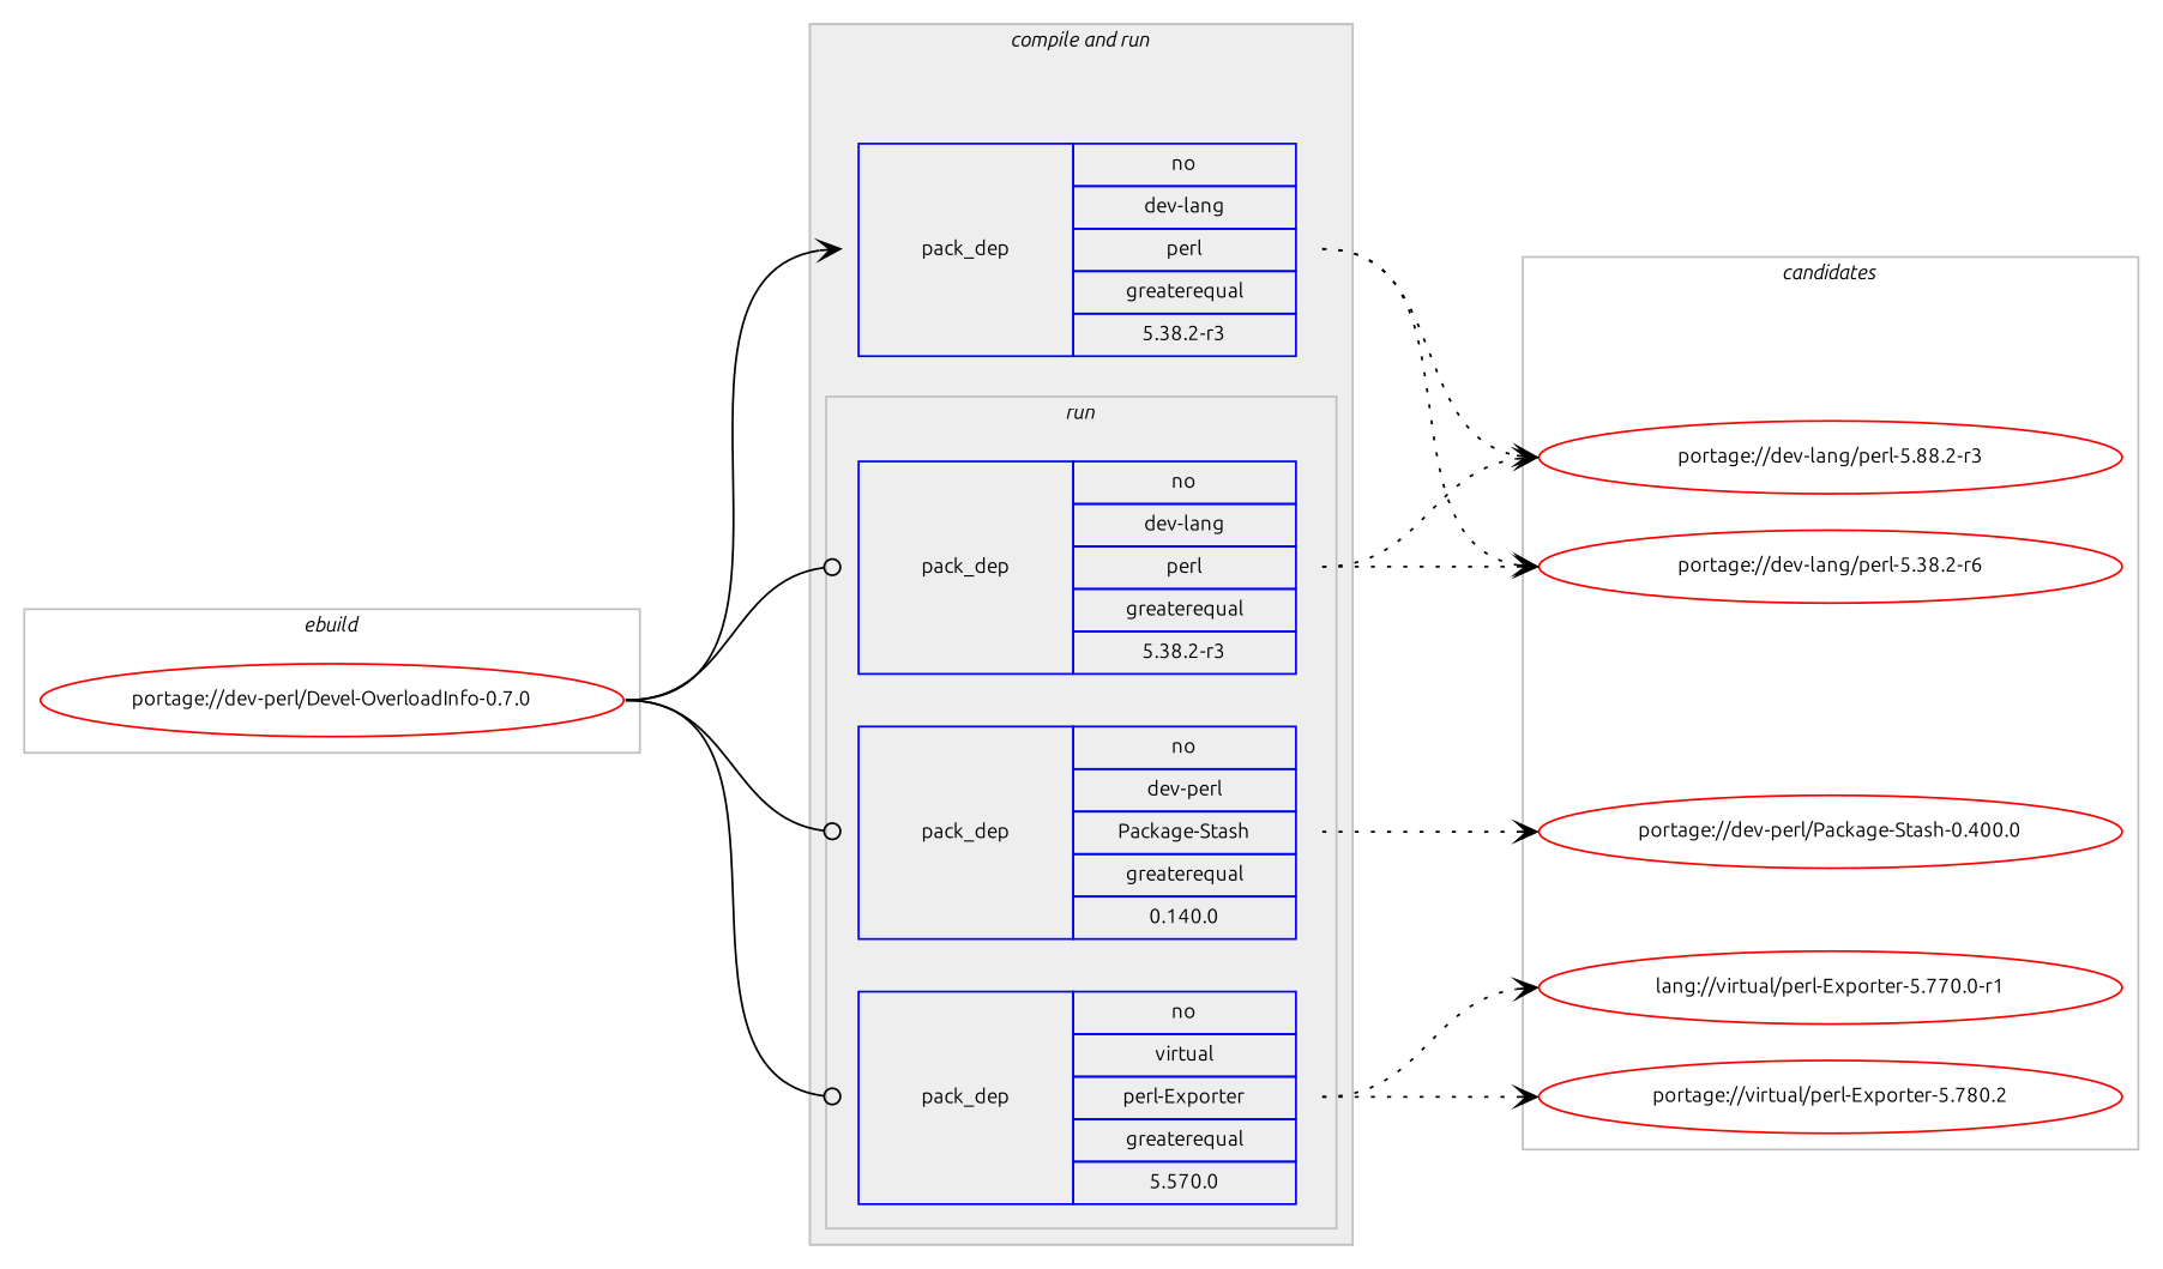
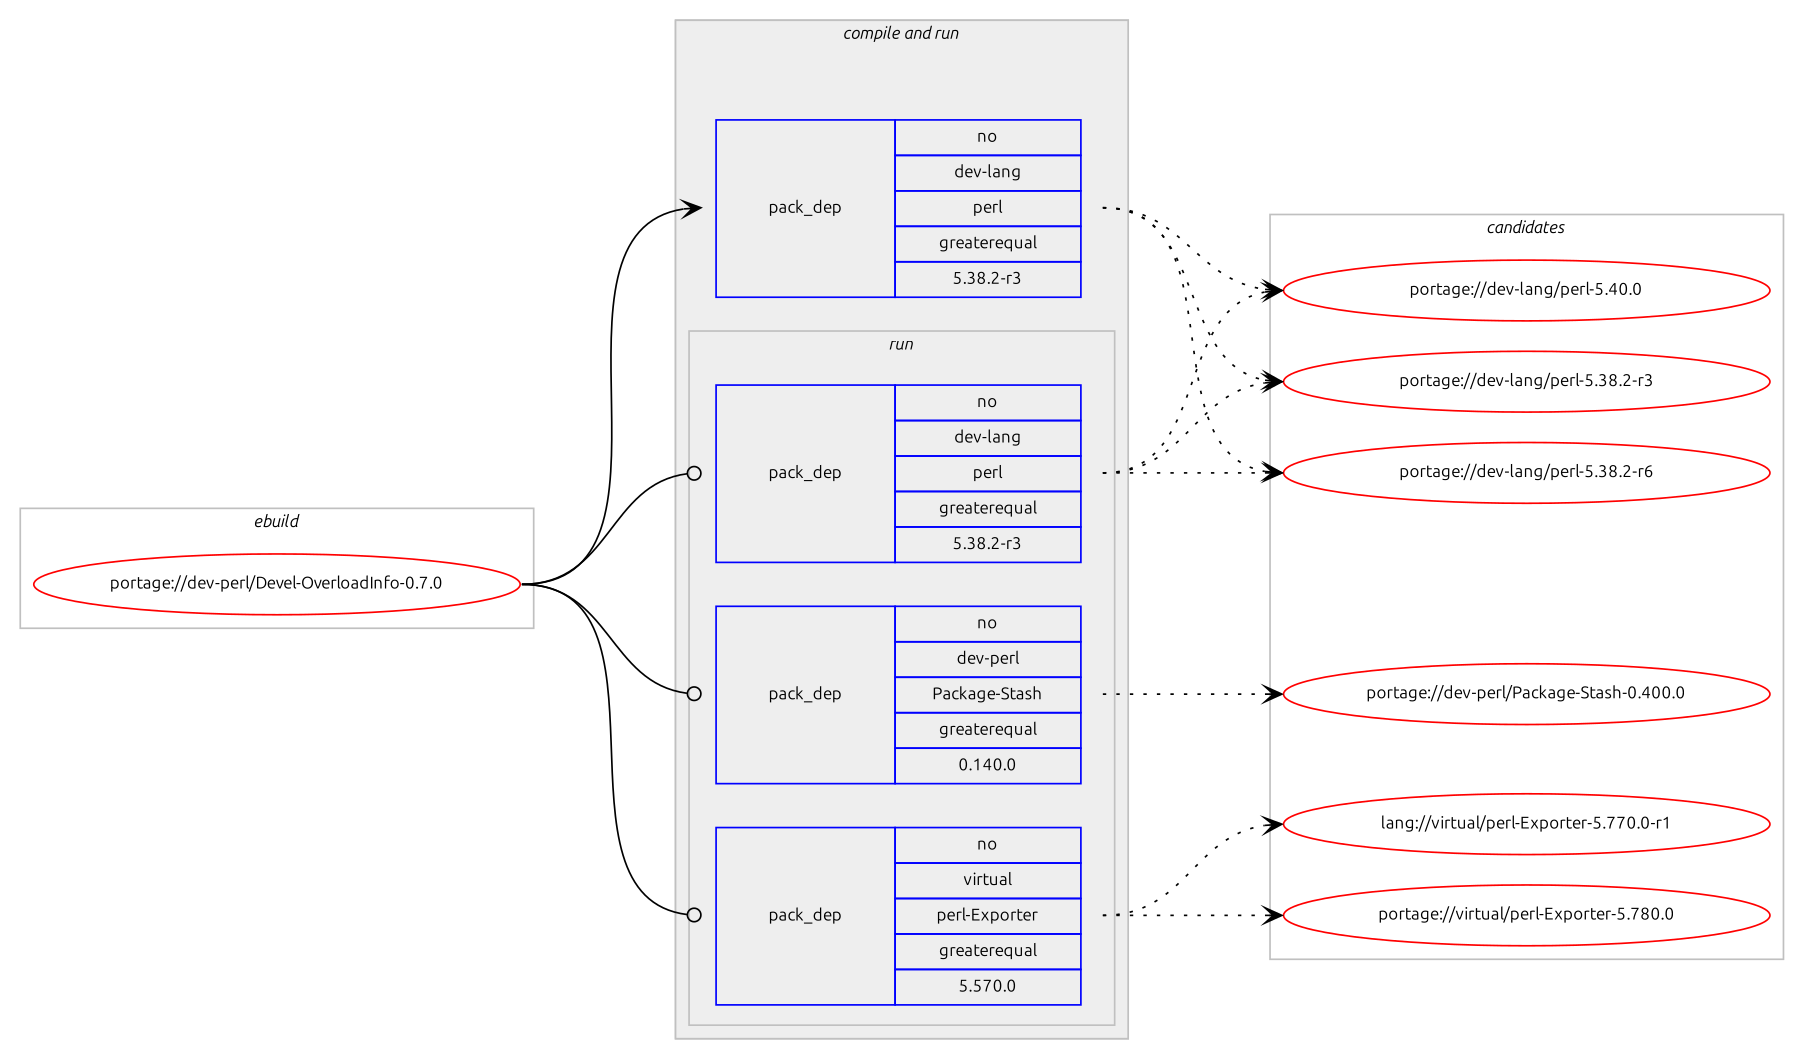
  digraph {
    compound=true
    concentrate=true
    fontname=Ubuntu
    fontsize=10
    newrank=true
    rankdir=LR
    ranksep=1.5
    node [color=red fontname=Ubuntu fontsize=10]
    edge [arrowhead=vee fontname=Ubuntu headport=w style=dotted tailport=e weight=100]
    n1 [label="portage://dev-perl/Devel-OverloadInfo-0.7.0" width=4]
    n2 [color=blue label=<<TABLE BORDER="0" CELLBORDER="1" CELLSPACING="0" CELLPADDING="4" WIDTH="220"><TR><TD ROWSPAN="6" CELLPADDING="30">pack_dep</TD></TR><TR><TD WIDTH="110">no</TD></TR><TR><TD>dev-lang</TD></TR><TR><TD>perl</TD></TR><TR><TD>greaterequal</TD></TR><TR><TD>5.38.2-r3</TD></TR></TABLE>> shape=none]
    n3 [color=blue label=<<TABLE BORDER="0" CELLBORDER="1" CELLSPACING="0" CELLPADDING="4" WIDTH="220"><TR><TD ROWSPAN="6" CELLPADDING="30">pack_dep</TD></TR><TR><TD WIDTH="110">no</TD></TR><TR><TD>dev-lang</TD></TR><TR><TD>perl</TD></TR><TR><TD>greaterequal</TD></TR><TR><TD>5.38.2-r3</TD></TR></TABLE>> shape=none]
    n4 [color=blue label=<<TABLE BORDER="0" CELLBORDER="1" CELLSPACING="0" CELLPADDING="4" WIDTH="220"><TR><TD ROWSPAN="6" CELLPADDING="30">pack_dep</TD></TR><TR><TD WIDTH="110">no</TD></TR><TR><TD>dev-perl</TD></TR><TR><TD>Package-Stash</TD></TR><TR><TD>greaterequal</TD></TR><TR><TD>0.140.0</TD></TR></TABLE>> shape=none]
    n5 [color=blue label=<<TABLE BORDER="0" CELLBORDER="1" CELLSPACING="0" CELLPADDING="4" WIDTH="220"><TR><TD ROWSPAN="6" CELLPADDING="30">pack_dep</TD></TR><TR><TD WIDTH="110">no</TD></TR><TR><TD>virtual</TD></TR><TR><TD>perl-Exporter</TD></TR><TR><TD>greaterequal</TD></TR><TR><TD>5.570.0</TD></TR></TABLE>> shape=none]
-   n6 [label="portage://dev-lang/perl-5.88.2-r3" width=4]
+   n6 [label="portage://dev-lang/perl-5.38.2-r3" width=4]
    n7 [label="portage://dev-lang/perl-5.38.2-r6" width=4]
+   n8 [label="portage://dev-lang/perl-5.40.0" width=4]
    n9 [label="portage://dev-perl/Package-Stash-0.400.0" width=4]
    n10 [label="lang://virtual/perl-Exporter-5.770.0-r1" width=4]
-   n11 [label="portage://virtual/perl-Exporter-5.780.2" width=4]
+   n11 [label="portage://virtual/perl-Exporter-5.780.0" width=4]
    subgraph cluster_1 {
      color=gray
      label=<<i>ebuild</i>>
      rank=same
      n1
    }
    subgraph cluster_2 {
      color=gray
      label=<<i>dependencies</i>>
      subgraph cluster_3 {
        color=gray
        fillcolor="#eeeeee"
        label=<<i>compile</i>>
        style=filled
        subgraph sub_4 {
          color=gray
          fillcolor="#eeeeee"
          label=<<i>compile</i>>
          style=filled
          n2
        }
      }
      subgraph cluster_5 {
        color=gray
        fillcolor="#eeeeee"
        label=<<i>compile and run</i>>
        style=filled
      }
      subgraph cluster_6 {
        color=gray
        fillcolor="#eeeeee"
        label=<<i>run</i>>
        style=filled
        subgraph sub_7 {
          color=gray
          fillcolor="#eeeeee"
          label=<<i>run</i>>
          style=filled
          n3
        }
        subgraph sub_8 {
          color=gray
          fillcolor="#eeeeee"
          label=<<i>run</i>>
          style=filled
          n4
        }
        subgraph sub_9 {
          color=gray
          fillcolor="#eeeeee"
          label=<<i>run</i>>
          style=filled
          n5
        }
      }
    }
    subgraph cluster_10 {
      color=gray
      label=<<i>candidates</i>>
      rank=same
      subgraph sub_11 {
        color=black
        label=<<i>candidates</i>>
        nodesep=1
        rank=same
        n6
        n7
+       n8
      }
      subgraph sub_12 {
        color=black
        label=<<i>candidates</i>>
        nodesep=1
        rank=same
        n6
        n7
+       n8
      }
      subgraph sub_13 {
        color=black
        label=<<i>candidates</i>>
        nodesep=1
        rank=same
        n9
      }
      subgraph sub_14 {
        color=black
        label=<<i>candidates</i>>
        nodesep=1
        rank=same
        n10
        n11
      }
    }
    n1 -> n2 [style=solid weight=20]
    n1 -> n3 [arrowhead=odot style=solid weight=20]
    n1 -> n4 [arrowhead=odot style=solid weight=20]
    n1 -> n5 [arrowhead=odot style=solid weight=20]
    n2 -> n6
    n2 -> n7
+   n2 -> n8
    n3 -> n6
    n3 -> n7
+   n3 -> n8
    n4 -> n9
    n5 -> n10
    n5 -> n11
  }
